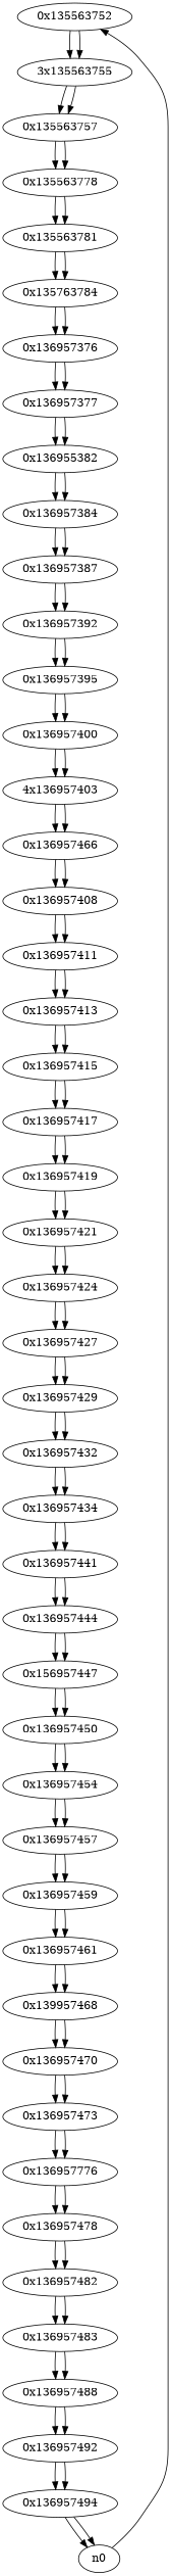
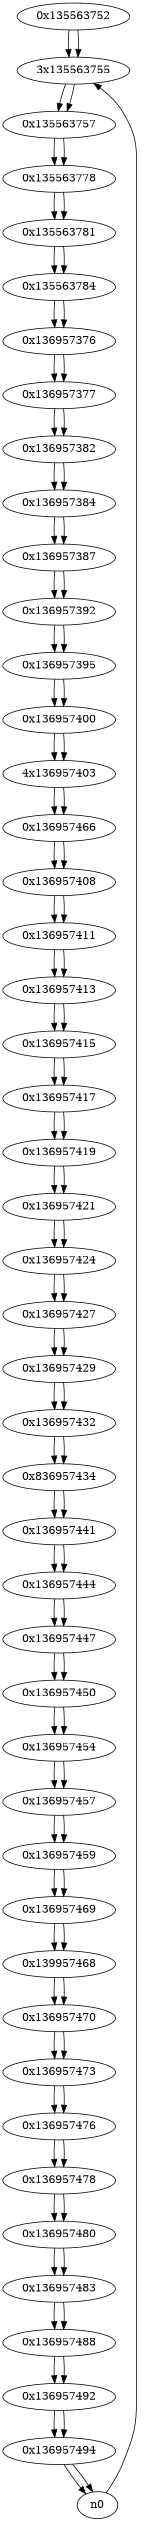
  digraph {
    n1 [label="0x135563752"]
    n2 [label="3x135563755"]
    n3 [label="0x135563757"]
    n4 [label="0x135563778"]
    n5 [label="0x135563781"]
-   n6 [label="0x135763784"]
+   n6 [label="0x135563784"]
    n7 [label="0x136957376"]
    n8 [label="0x136957377"]
-   n9 [label="0x136955382"]
+   n9 [label="0x136957382"]
    n10 [label="0x136957384"]
    n11 [label="0x136957387"]
    n12 [label="0x136957392"]
    n13 [label="0x136957395"]
    n14 [label="0x136957400"]
    n15 [label="4x136957403"]
    n16 [label="0x136957466"]
    n17 [label="0x136957408"]
    n18 [label="0x136957411"]
    n19 [label="0x136957413"]
    n20 [label="0x136957415"]
    n21 [label="0x136957417"]
    n22 [label="0x136957419"]
    n23 [label="0x136957421"]
    n24 [label="0x136957424"]
    n25 [label="0x136957427"]
    n26 [label="0x136957429"]
    n27 [label="0x136957432"]
-   n28 [label="0x136957434"]
+   n28 [label="0x836957434"]
    n29 [label="0x136957441"]
    n30 [label="0x136957444"]
-   n31 [label="0x156957447"]
+   n31 [label="0x136957447"]
    n32 [label="0x136957450"]
    n33 [label="0x136957454"]
    n34 [label="0x136957457"]
    n35 [label="0x136957459"]
-   n36 [label="0x136957461"]
+   n36 [label="0x136957469"]
    n37 [label="0x139957468"]
    n38 [label="0x136957470"]
    n39 [label="0x136957473"]
-   n40 [label="0x136957776"]
+   n40 [label="0x136957476"]
    n41 [label="0x136957478"]
-   n42 [label="0x136957482"]
+   n42 [label="0x136957480"]
    n43 [label="0x136957483"]
    n44 [label="0x136957488"]
    n45 [label="0x136957492"]
    n46 [label="0x136957494"]
    n0
    n1 -> n2
    n1 -> n2
    n2 -> n3
    n2 -> n3
    n3 -> n4
    n3 -> n4
    n4 -> n5
    n4 -> n5
    n5 -> n6
    n5 -> n6
    n6 -> n7
    n6 -> n7
    n7 -> n8
    n7 -> n8
    n8 -> n9
    n8 -> n9
    n9 -> n10
    n9 -> n10
    n10 -> n11
    n10 -> n11
    n11 -> n12
    n11 -> n12
    n12 -> n13
    n12 -> n13
    n13 -> n14
    n13 -> n14
    n14 -> n15
    n14 -> n15
    n15 -> n16
    n15 -> n16
    n16 -> n17
    n16 -> n17
    n17 -> n18
    n17 -> n18
    n18 -> n19
    n18 -> n19
    n19 -> n20
    n19 -> n20
    n20 -> n21
    n20 -> n21
    n21 -> n22
    n21 -> n22
    n22 -> n23
    n22 -> n23
    n23 -> n24
    n23 -> n24
    n24 -> n25
    n24 -> n25
    n25 -> n26
    n25 -> n26
    n26 -> n27
    n26 -> n27
    n27 -> n28
    n27 -> n28
    n28 -> n29
    n28 -> n29
    n29 -> n30
    n29 -> n30
    n30 -> n31
    n30 -> n31
    n31 -> n32
    n31 -> n32
    n32 -> n33
    n32 -> n33
    n33 -> n34
    n33 -> n34
    n34 -> n35
    n34 -> n35
    n35 -> n36
    n35 -> n36
    n36 -> n37
    n36 -> n37
    n37 -> n38
    n37 -> n38
    n38 -> n39
    n38 -> n39
    n39 -> n40
    n39 -> n40
    n40 -> n41
    n40 -> n41
    n41 -> n42
    n41 -> n42
    n42 -> n43
    n42 -> n43
    n43 -> n44
    n43 -> n44
    n44 -> n45
    n44 -> n45
    n45 -> n46
    n45 -> n46
    n46 -> n0
    n46 -> n0
-   n0 -> n1
+   n0 -> n2
  }
